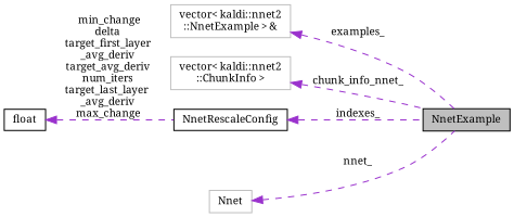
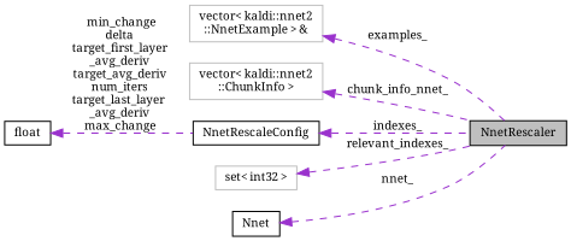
  digraph {
    fontname="Noto Serif"
    rankdir=LR
    node [color=black fillcolor=white fontname="Noto Serif" fontsize=10 shape=record style=filled]
    edge [color=darkorchid3 dir=back fontname="Noto Serif" fontsize=10 labelfontname=Helvetica labelfontsize=10 style=dashed]
-   n1 [fillcolor=grey75 fontcolor=black height=0.2 label=NnetExample width=0.4]
+   n1 [fillcolor=grey75 fontcolor=black height=0.2 label=NnetRescaler width=0.4]
    n2 [color=grey75 height=0.2 label="vector\< kaldi::nnet2\l::NnetExample \> &" width=0.4]
    n3 [color=grey75 height=0.2 label="vector\< kaldi::nnet2\l::ChunkInfo \>" width=0.4]
    n4 [height=0.2 label=NnetRescaleConfig width=0.4]
    n5 [height=0.2 label=float width=0.4]
-   n7 [color=grey75 height=0.2 label=Nnet width=0.4]
+   n6 [color=grey75 height=0.2 label="set\< int32 \>" width=0.4]
+   n7 [height=0.2 label=Nnet width=0.4]
    n2 -> n1 [label=" examples_"]
    n3 -> n1 [label=" chunk_info_nnet_"]
    n4 -> n1 [label=" indexes_"]
    n5 -> n4 [label=" min_change\ndelta\ntarget_first_layer\l_avg_deriv\ntarget_avg_deriv\nnum_iters\ntarget_last_layer\l_avg_deriv\nmax_change"]
+   n6 -> n1 [label=" relevant_indexes_"]
    n7 -> n1 [label=" nnet_"]
  }
